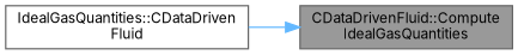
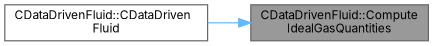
  digraph {
    rankdir=RL
    fontname=Inter
    node [fontname=Inter fontsize=10 shape=box style=filled]
    n1 [color=gray40 fillcolor=grey60 fontcolor=black height=0.2 label="CDataDrivenFluid::Compute\lIdealGasQuantities" width=0.4]
-   n2 [color=grey40 fillcolor=white height=0.2 label="IdealGasQuantities::CDataDriven\lFluid" width=0.4]
+   n2 [color=grey40 fillcolor=white height=0.2 label="CDataDrivenFluid::CDataDriven\lFluid" width=0.4]
    n1 -> n2 [color=steelblue1 dir=back fontname=Inter fontsize=10 labelfontname=Helvetica labelfontsize=10 style=solid]
  }
